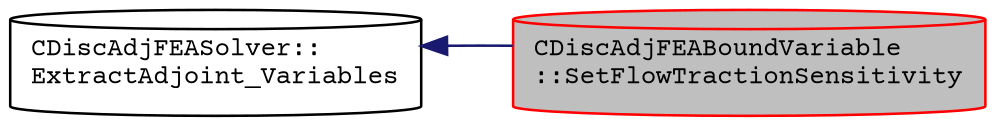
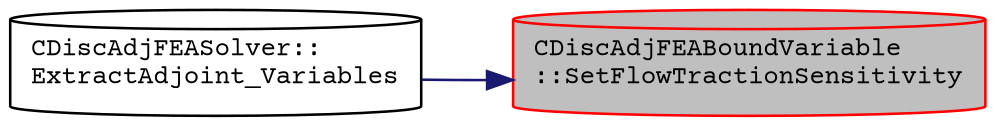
  digraph {
    rankdir=RL
    fontname="Courier Prime"
    node [fontname="Courier Prime" fontsize=10 shape=cylinder style=filled]
    n1 [color=red fillcolor=grey75 fontcolor=black height=0.2 label="CDiscAdjFEABoundVariable\l::SetFlowTractionSensitivity" width=0.4]
    n2 [color=black fillcolor=white height=0.2 label="CDiscAdjFEASolver::\lExtractAdjoint_Variables" width=0.4]
-   n2 -> n1 [color=midnightblue dir=back fontname="Courier Prime" fontsize=10 labelfontname=Helvetica labelfontsize=10 style=solid]
+   n1 -> n2 [color=midnightblue dir=back fontname="Courier Prime" fontsize=10 labelfontname=Helvetica labelfontsize=10 style=solid]
  }
